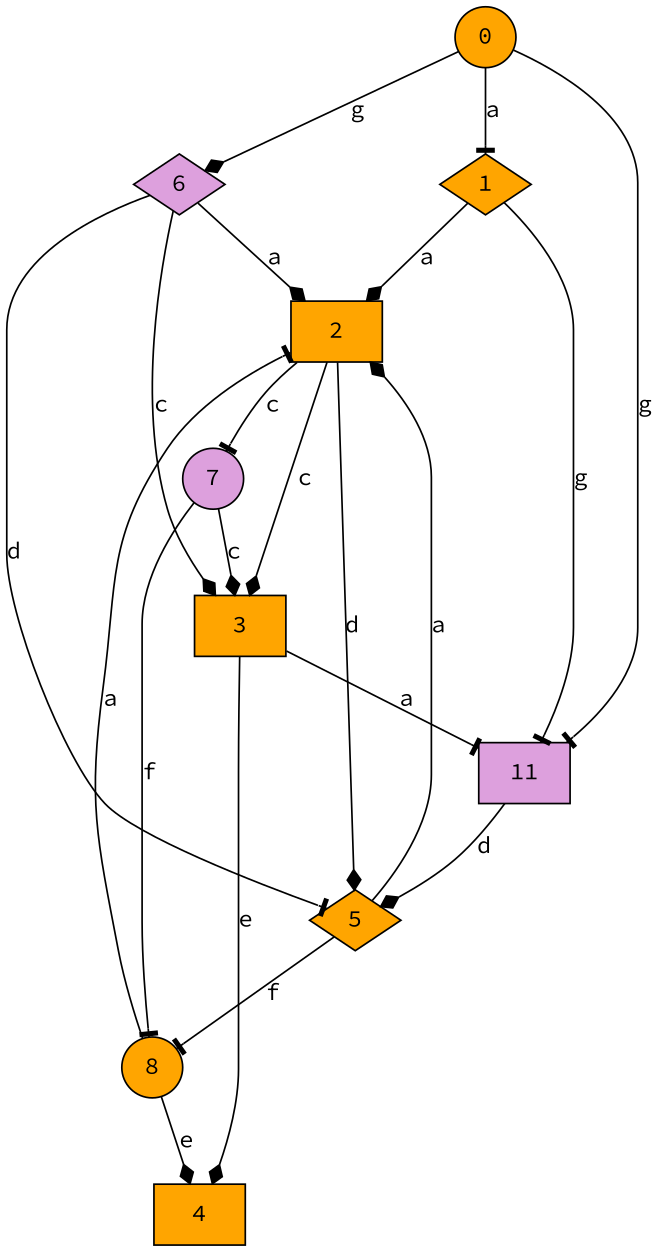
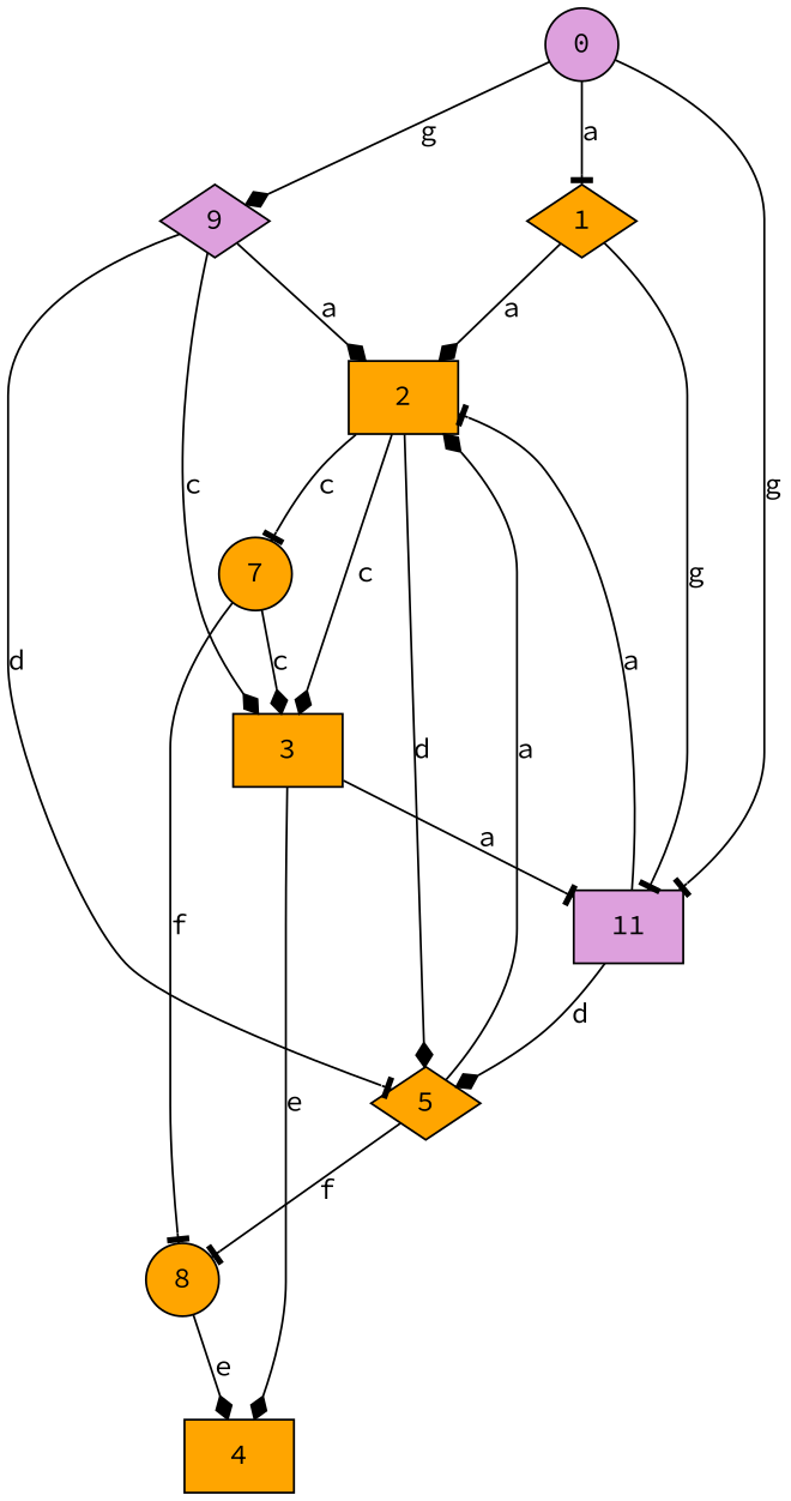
  strict digraph {
    fontname="Source Code Pro"
    node [fillcolor=orange fontname="Source Code Pro" shape=box style=filled]
    edge [arrowhead=diamond fontname="Source Code Pro"]
    1 [shape=diamond]
    2
    11 [fillcolor=plum]
    3
    5 [shape=diamond]
-   7 [fillcolor=plum shape=circle]
+   7 [shape=circle]
    n7 [label=4]
    8 [shape=circle]
-   0 [shape=circle]
-   9 [fillcolor=plum shape=diamond label=6]
+   0 [fillcolor=plum shape=circle]
+   9 [fillcolor=plum shape=diamond]
    1 -> 2 [label=a]
    1 -> 11 [arrowhead=tee label=g]
    2 -> 3 [label=c]
    2 -> 5 [label=d]
    2 -> 7 [arrowhead=tee label=c]
-   8 -> 2 [arrowhead=tee label=a]
+   11 -> 2 [arrowhead=tee label=a]
    11 -> 5 [label=d]
    3 -> 11 [arrowhead=tee label=a]
    3 -> n7 [label=e]
    5 -> 2 [label=a]
    5 -> 8 [arrowhead=tee label=f]
    7 -> 3 [label=c]
    7 -> 8 [arrowhead=tee label=f]
    8 -> n7 [label=e]
    0 -> 1 [arrowhead=tee label=a]
    0 -> 11 [arrowhead=tee label=g]
    0 -> 9 [label=g]
    9 -> 2 [label=a]
    9 -> 3 [label=c]
    9 -> 5 [arrowhead=tee label=d]
  }
